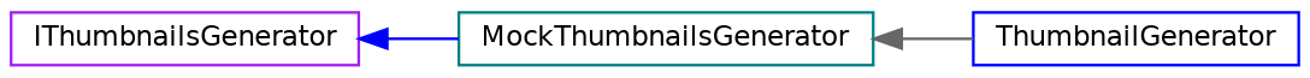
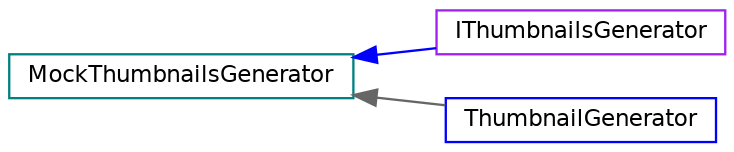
  digraph {
    rankdir=LR
    node [fillcolor=white fontname=Helvetica fontsize=10 shape=record style=filled]
    edge [dir=back fontname=Helvetica fontsize=10 labelfontname=Helvetica labelfontsize=10 style=solid]
    n1 [color=purple height=0.2 label=IThumbnailsGenerator width=0.4]
    n2 [color=teal height=0.2 label=MockThumbnailsGenerator width=0.4]
    n3 [color=blue height=0.2 label=ThumbnailGenerator width=0.4]
-   n1 -> n2 [color=blue]
+   n2 -> n1 [color=blue]
    n2 -> n3 [color=gray40]
  }
